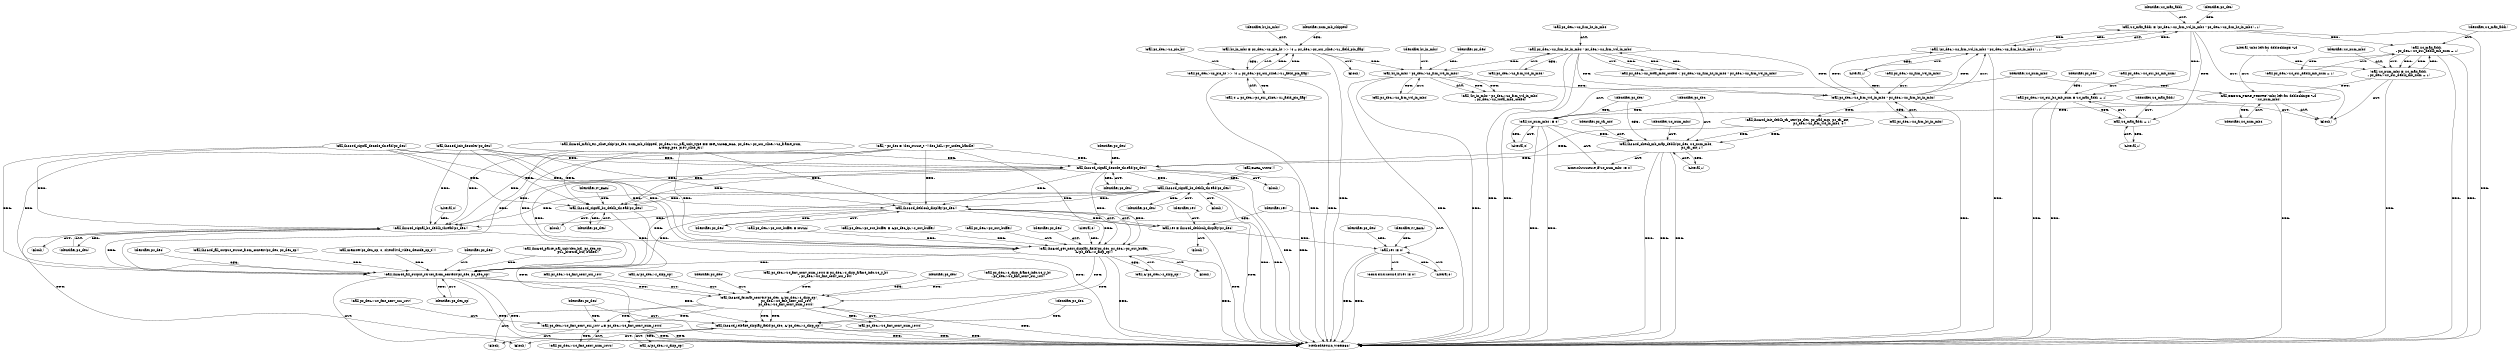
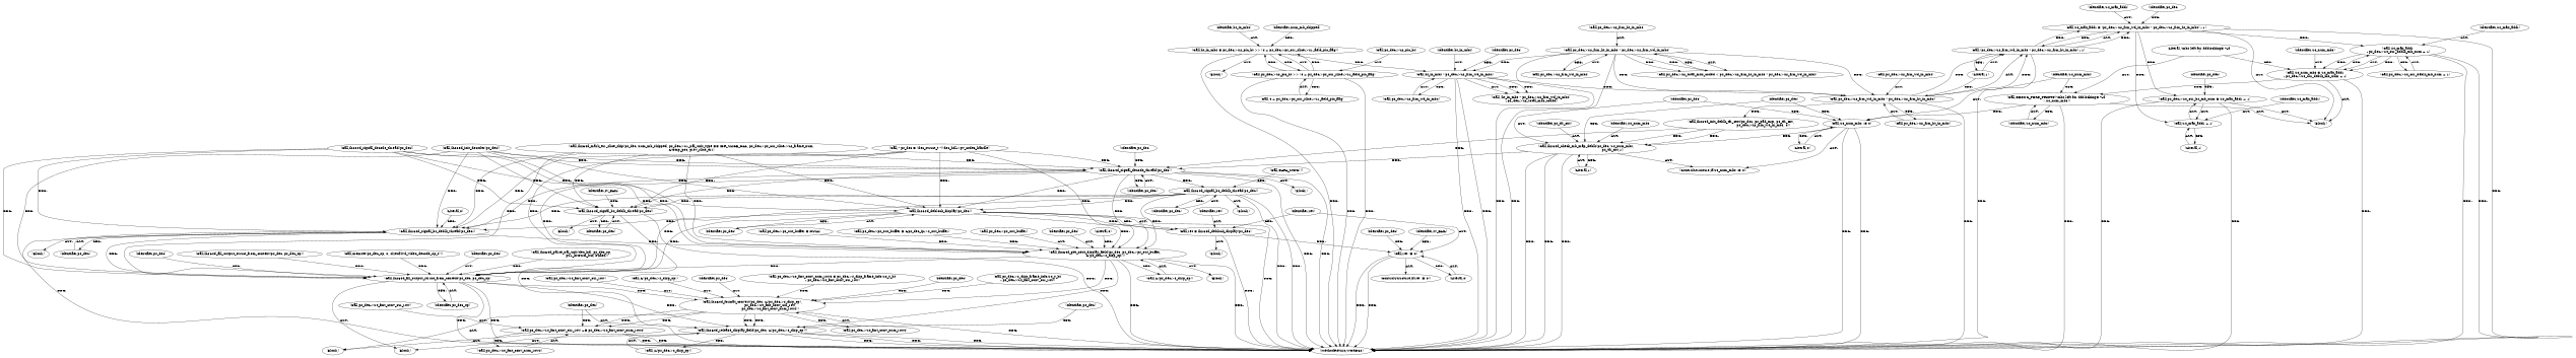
  digraph {
    n1 [label="(Call,u4_max_addr = (ps_dec->u2_frm_wd_in_mbs * ps_dec->u2_frm_ht_in_mbs) - 1)"]
    n2 [label="(Call,(ps_dec->u2_frm_wd_in_mbs * ps_dec->u2_frm_ht_in_mbs) - 1)"]
    n3 [label="(Call,ps_dec->u4_cur_bs_mb_num = u4_max_addr + 1)"]
    n4 [label="(Call,u4_max_addr + 1)"]
    n5 [label="(Call,u4_max_addr\n - ps_dec->u4_cur_deblk_mb_num + 1)"]
    n6 [label="(MethodReturn,WORD32)"]
    n7 [label="(Block,)"]
    n8 [label="(Literal,1)"]
    n9 [label="(Literal,1)"]
    n10 [label="(Call,u4_num_mbs = u4_max_addr\n - ps_dec->u4_cur_deblk_mb_num + 1)"]
    n11 [label="(Call,ps_dec->u4_cur_deblk_mb_num + 1)"]
    n12 [label="(Call,ps_dec->u2_frm_wd_in_mbs * ps_dec->u2_frm_ht_in_mbs)"]
    n13 [label="(Call,ih264d_init_deblk_tfr_ctxt(ps_dec, ps_pad_mgr, ps_tfr_cxt,\n                                           ps_dec->u2_frm_wd_in_mbs, 0))"]
    n14 [label="(Call,ps_dec->u2_frm_ht_in_mbs)"]
    n15 [label="(Call,ih264d_check_mb_map_deblk(ps_dec, u4_num_mbs,\n                                                   ps_tfr_cxt,1))"]
    n16 [label="(Call,ih264d_signal_decode_thread(ps_dec))"]
    n17 [label="(Call,ht_in_mbs * ps_dec->u2_frm_wd_in_mbs)"]
    n18 [label="(Call,ps_dec->u2_frm_wd_in_mbs)"]
    n19 [label="(Call,(ht_in_mbs * ps_dec->u2_frm_wd_in_mbs)\n - ps_dec->u2_total_mbs_coded)"]
    n20 [label="(Call,ht_in_mbs = ps_dec->u2_pic_ht >> (4 + ps_dec->ps_cur_slice->u1_field_pic_flag))"]
    n21 [label="(Call,ps_dec->u2_pic_ht >> (4 + ps_dec->ps_cur_slice->u1_field_pic_flag))"]
    n22 [label="(Block,)"]
    n23 [label="(Call,4 + ps_dec->ps_cur_slice->u1_field_pic_flag)"]
    n24 [label="(Call,ps_dec->u2_frm_ht_in_mbs * ps_dec->u2_frm_wd_in_mbs)"]
    n25 [label="(Call,ps_dec->u2_total_mbs_coded < ps_dec->u2_frm_ht_in_mbs * ps_dec->u2_frm_wd_in_mbs)"]
    n26 [label="(Call,ps_dec->u2_frm_wd_in_mbs)"]
    n27 [label="(Call,DEBUG_PERF_PRINTF(\"mbs left for deblocking= %d \n\",u4_num_mbs))"]
    n28 [label="(Call,u4_num_mbs != 0)"]
    n29 [label="(Identifier,u4_num_mbs)"]
    n30 [label="(Literal,0)"]
    n31 [label="(ControlStructure,if(u4_num_mbs != 0))"]
    n32 [label="(Literal,1)"]
    n33 [label="(Call,ih264d_signal_bs_deblk_thread(ps_dec))"]
    n34 [label="(Call,ih264d_signal_bs_deblk_thread(ps_dec))"]
    n35 [label="(Call,ih264d_deblock_display(ps_dec))"]
    n36 [label="(Call,ih264d_signal_bs_deblk_thread(ps_dec))"]
    n37 [label="(Call,ih264d_get_next_display_field(ps_dec, ps_dec->ps_out_buffer,\n &(ps_dec->s_disp_op)))"]
    n38 [label="(Call,ih264d_fill_output_struct_from_context(ps_dec, ps_dec_op))"]
    n39 [label="(Block,)"]
    n40 [label="(Identifier,ps_dec)"]
    n41 [label="(Block,)"]
    n42 [label="(Identifier,ps_dec)"]
    n43 [label="(Block,)"]
    n44 [label="(Identifier,ps_dec)"]
    n45 [label="(Call,ret = ih264d_deblock_display(ps_dec))"]
    n46 [label="(Identifier,ps_dec)"]
    n47 [label="(Block,)"]
    n48 [label="(Identifier,ps_dec)"]
    n49 [label="(Call,ih264d_format_convert(ps_dec, &(ps_dec->s_disp_op),\n                                  ps_dec->u4_fmt_conv_cur_row,\n                                  ps_dec->u4_fmt_conv_num_rows))"]
    n50 [label="(Call,ih264d_release_display_field(ps_dec, &(ps_dec->s_disp_op)))"]
    n51 [label="(Call,&(ps_dec->s_disp_op))"]
    n52 [label="(Block,)"]
    n53 [label="(Identifier,ps_dec_op)"]
    n54 [label="(Block,)"]
    n55 [label="(Call,ret != 0)"]
    n56 [label="(Block,)"]
    n57 [label="(ControlStructure,if(ret != 0))"]
    n58 [label="(Literal,0)"]
    n59 [label="(Call,ps_dec->u4_fmt_conv_cur_row += ps_dec->u4_fmt_conv_num_rows)"]
    n60 [label="(Block,)"]
    n61 [label="(Call,ps_dec->u4_fmt_conv_num_rows)"]
    n62 [label="(Call,&(ps_dec->s_disp_op))"]
    n63 [label="(Call,ps_dec->u4_fmt_conv_num_rows)"]
    n64 [label="(Call,ps_dec->u4_fmt_conv_cur_row)"]
    n65 [label="(Identifier,ps_dec)"]
    n66 [label="(Identifier,ps_dec)"]
    n67 [label="(Identifier,ps_dec)"]
    n68 [label="(Call,ih264d_fill_output_struct_from_context(ps_dec, ps_dec_op))"]
    n69 [label="(Identifier,u4_num_mbs)"]
    n70 [label="(Identifier,ret)"]
    n71 [label="(Call,ih264d_signal_decode_thread(ps_dec))"]
    n72 [label="(Identifier,ps_dec)"]
    n73 [label="(Identifier,ps_dec)"]
    n74 [label="(Identifier,ps_dec)"]
    n75 [label="(Call,ps_dec->ps_out_buffer)"]
    n76 [label="(Literal,\"mbs left for deblocking= %d \n\")"]
    n77 [label="(Call,memset(ps_dec_op, 0, sizeof(ivd_video_decode_op_t)))"]
    n78 [label="(Identifier,ps_dec)"]
    n79 [label="(Identifier,ps_tfr_cxt)"]
    n80 [label="(Literal,0)"]
    n81 [label="(Identifier,ret)"]
    n82 [label="(Identifier,ht_in_mbs)"]
    n83 [label="(Call,ps_dec->u2_frm_wd_in_mbs)"]
    n84 [label="(Identifier,ps_dec)"]
    n85 [label="(Identifier,u4_max_addr)"]
    n86 [label="(Identifier,u4_num_mbs)"]
    n87 [label="(Identifier,u4_max_addr)"]
    n88 [label="(Call,* ps_dec = (dec_struct_t *)(dec_hdl->pv_codec_handle))"]
    n89 [label="(Call,&(ps_dec->s_disp_op))"]
    n90 [label="(Identifier,IV_FAIL)"]
    n91 [label="(Literal,0)"]
    n92 [label="(Identifier,u4_max_addr)"]
    n93 [label="(Call,ps_dec->ps_out_buffer = NULL)"]
    n94 [label="(Call,ps_dec->u2_pic_ht)"]
    n95 [label="(Identifier,ps_dec)"]
    n96 [label="(Call,DATA_SYNC())"]
    n97 [label="(Identifier,ps_dec)"]
    n98 [label="(Call,ps_dec->u4_fmt_conv_cur_row)"]
    n99 [label="(Identifier,ht_in_mbs)"]
    n100 [label="(Identifier,ps_dec)"]
-   n101 [label="(Call,ps_dec->u4_cur_bs_mb_num)"]
    n102 [label="(Call,ih265d_init_decoder(ps_dec))"]
    n103 [label="(Identifier,IV_FAIL)"]
    n104 [label="(Identifier,ps_dec)"]
    n105 [label="(Identifier,ps_dec)"]
    n106 [label="(Identifier,u4_num_mbs)"]
    n107 [label="(Call,ps_dec->u4_fmt_conv_num_rows = ps_dec->s_disp_frame_info.u4_y_ht\n - ps_dec->u4_fmt_conv_cur_row)"]
    n108 [label="(Call,ps_dec->u2_frm_ht_in_mbs)"]
    n109 [label="(Call,ih264d_parse_nal_unit(dec_hdl, ps_dec_op,\n                              pu1_bitstrm_buf, buflen))"]
    n110 [label="(Call,ps_dec->ps_out_buffer = &ps_dec_ip->s_out_buffer)"]
    n111 [label="(Call,ih264d_mark_err_slice_skip(ps_dec, num_mb_skipped, ps_dec->u1_nal_unit_type == IDR_SLICE_NAL, ps_dec->ps_cur_slice->u2_frame_num,\n &temp_poc, prev_slice_err))"]
    n112 [label="(Identifier,num_mb_skipped)"]
    n113 [label="(Identifier,ps_dec)"]
    n114 [label="(Call,ps_dec->s_disp_frame_info.u4_y_ht\n - ps_dec->u4_fmt_conv_cur_row)"]
    n1 -> n2 [label="CFG: "]
    n1 -> n3 [label="DDG: "]
    n1 -> n4 [label="DDG: "]
    n1 -> n5 [label="DDG: "]
    n1 -> n6 [label="DDG: "]
    n1 -> n7 [label="AST: "]
    n2 -> n1 [label="AST: "]
    n2 -> n1 [label="DDG: "]
    n2 -> n1 [label="DDG: "]
    n2 -> n6 [label="DDG: "]
    n2 -> n8 [label="CFG: "]
-   n3 -> n4 [label="CFG: "]
+   n3 -> n4 [label="AST: "]
    n3 -> n6 [label="DDG: "]
    n3 -> n6 [label="DDG: "]
    n3 -> n7 [label="AST: "]
    n4 -> n3 [label="AST: "]
    n4 -> n9 [label="CFG: "]
    n5 -> n6 [label="DDG: "]
    n5 -> n6 [label="DDG: "]
    n5 -> n10 [label="AST: "]
    n5 -> n10 [label="DDG: "]
    n5 -> n10 [label="DDG: "]
    n5 -> n11 [label="CFG: "]
    n8 -> n2 [label="AST: "]
    n8 -> n12 [label="CFG: "]
    n9 -> n4 [label="AST: "]
    n10 -> n5 [label="CFG: "]
    n10 -> n6 [label="DDG: "]
    n10 -> n7 [label="AST: "]
    n10 -> n27 [label="DDG: "]
    n11 -> n5 [label="AST: "]
    n12 -> n2 [label="AST: "]
    n12 -> n2 [label="DDG: "]
    n12 -> n2 [label="DDG: "]
    n12 -> n6 [label="DDG: "]
    n12 -> n13 [label="DDG: "]
    n12 -> n14 [label="CFG: "]
    n13 -> n15 [label="DDG: "]
    n13 -> n15 [label="DDG: "]
    n13 -> n16 [label="DDG: "]
    n14 -> n12 [label="AST: "]
    n15 -> n6 [label="DDG: "]
    n15 -> n6 [label="DDG: "]
    n15 -> n6 [label="DDG: "]
    n15 -> n16 [label="DDG: "]
    n15 -> n31 [label="AST: "]
    n15 -> n32 [label="CFG: "]
    n16 -> n6 [label="DDG: "]
    n16 -> n6 [label="DDG: "]
    n16 -> n33 [label="DDG: "]
    n16 -> n34 [label="DDG: "]
    n16 -> n35 [label="DDG: "]
    n16 -> n36 [label="DDG: "]
    n16 -> n37 [label="DDG: "]
    n16 -> n38 [label="DDG: "]
    n16 -> n39 [label="AST: "]
    n16 -> n40 [label="CFG: "]
    n17 -> n6 [label="DDG: "]
    n17 -> n6 [label="DDG: "]
    n17 -> n12 [label="DDG: "]
    n17 -> n18 [label="CFG: "]
    n17 -> n19 [label="AST: "]
    n17 -> n19 [label="DDG: "]
    n17 -> n19 [label="DDG: "]
    n18 -> n17 [label="AST: "]
    n20 -> n6 [label="DDG: "]
    n20 -> n17 [label="DDG: "]
    n20 -> n21 [label="CFG: "]
    n20 -> n22 [label="AST: "]
    n21 -> n6 [label="DDG: "]
    n21 -> n6 [label="DDG: "]
    n21 -> n20 [label="AST: "]
    n21 -> n20 [label="DDG: "]
    n21 -> n20 [label="DDG: "]
    n21 -> n23 [label="CFG: "]
    n23 -> n21 [label="AST: "]
    n24 -> n6 [label="DDG: "]
    n24 -> n6 [label="DDG: "]
    n24 -> n12 [label="DDG: "]
    n24 -> n12 [label="DDG: "]
    n24 -> n17 [label="DDG: "]
    n24 -> n25 [label="AST: "]
    n24 -> n25 [label="DDG: "]
    n24 -> n25 [label="DDG: "]
    n24 -> n26 [label="CFG: "]
    n25 -> n24 [label="CFG: "]
    n26 -> n24 [label="AST: "]
    n27 -> n6 [label="DDG: "]
    n27 -> n7 [label="AST: "]
    n27 -> n28 [label="DDG: "]
    n27 -> n29 [label="CFG: "]
    n28 -> n6 [label="DDG: "]
    n28 -> n6 [label="DDG: "]
    n28 -> n15 [label="DDG: "]
    n28 -> n30 [label="CFG: "]
    n28 -> n31 [label="AST: "]
    n29 -> n27 [label="AST: "]
    n30 -> n28 [label="AST: "]
    n32 -> n15 [label="AST: "]
    n33 -> n6 [label="DDG: "]
    n33 -> n6 [label="DDG: "]
    n33 -> n34 [label="DDG: "]
    n33 -> n35 [label="DDG: "]
    n33 -> n36 [label="DDG: "]
    n33 -> n37 [label="DDG: "]
    n33 -> n38 [label="DDG: "]
    n33 -> n41 [label="AST: "]
    n33 -> n42 [label="CFG: "]
    n34 -> n6 [label="DDG: "]
    n34 -> n6 [label="DDG: "]
    n34 -> n43 [label="AST: "]
    n34 -> n44 [label="CFG: "]
    n35 -> n6 [label="DDG: "]
    n35 -> n36 [label="DDG: "]
    n35 -> n37 [label="DDG: "]
    n35 -> n38 [label="DDG: "]
    n35 -> n45 [label="AST: "]
    n35 -> n45 [label="DDG: "]
    n35 -> n46 [label="CFG: "]
    n36 -> n6 [label="DDG: "]
    n36 -> n37 [label="DDG: "]
    n36 -> n38 [label="DDG: "]
    n36 -> n47 [label="AST: "]
    n36 -> n48 [label="CFG: "]
    n37 -> n6 [label="DDG: "]
    n37 -> n6 [label="DDG: "]
    n37 -> n38 [label="DDG: "]
    n37 -> n49 [label="DDG: "]
    n37 -> n50 [label="DDG: "]
    n37 -> n51 [label="CFG: "]
    n37 -> n52 [label="AST: "]
    n38 -> n6 [label="DDG: "]
    n38 -> n6 [label="DDG: "]
    n38 -> n49 [label="DDG: "]
    n38 -> n50 [label="DDG: "]
    n38 -> n53 [label="CFG: "]
    n38 -> n54 [label="AST: "]
    n40 -> n16 [label="AST: "]
    n42 -> n33 [label="AST: "]
    n44 -> n34 [label="AST: "]
    n45 -> n6 [label="DDG: "]
-   n45 -> n35 [label="AST: "]
+   n45 -> n35 [label="CFG: "]
    n45 -> n55 [label="DDG: "]
    n45 -> n56 [label="AST: "]
    n46 -> n35 [label="AST: "]
    n48 -> n36 [label="AST: "]
    n49 -> n6 [label="DDG: "]
    n49 -> n50 [label="DDG: "]
    n49 -> n50 [label="DDG: "]
    n49 -> n59 [label="DDG: "]
    n49 -> n59 [label="DDG: "]
    n49 -> n60 [label="AST: "]
    n49 -> n61 [label="CFG: "]
    n50 -> n6 [label="DDG: "]
    n50 -> n6 [label="DDG: "]
    n50 -> n6 [label="DDG: "]
    n50 -> n54 [label="AST: "]
    n50 -> n62 [label="CFG: "]
    n51 -> n37 [label="AST: "]
    n53 -> n38 [label="AST: "]
    n55 -> n6 [label="DDG: "]
    n55 -> n6 [label="DDG: "]
    n55 -> n57 [label="AST: "]
    n55 -> n58 [label="CFG: "]
    n58 -> n55 [label="AST: "]
    n59 -> n6 [label="DDG: "]
    n59 -> n6 [label="DDG: "]
    n59 -> n60 [label="AST: "]
    n59 -> n63 [label="CFG: "]
    n61 -> n49 [label="AST: "]
    n62 -> n50 [label="AST: "]
    n63 -> n59 [label="AST: "]
    n64 -> n49 [label="AST: "]
    n65 -> n38 [label="CFG: "]
    n66 -> n17 [label="CFG: "]
    n67 -> n50 [label="CFG: "]
    n68 -> n38 [label="DDG: "]
    n69 -> n15 [label="AST: "]
    n70 -> n45 [label="CFG: "]
    n70 -> n55 [label="AST: "]
    n71 -> n16 [label="DDG: "]
    n71 -> n34 [label="DDG: "]
    n71 -> n35 [label="DDG: "]
    n71 -> n36 [label="DDG: "]
    n71 -> n37 [label="DDG: "]
    n71 -> n38 [label="DDG: "]
    n72 -> n15 [label="CFG: "]
    n72 -> n28 [label="CFG: "]
    n73 -> n55 [label="CFG: "]
    n74 -> n16 [label="CFG: "]
    n75 -> n37 [label="AST: "]
    n76 -> n10 [label="CFG: "]
    n76 -> n27 [label="AST: "]
    n77 -> n38 [label="DDG: "]
    n78 -> n38 [label="AST: "]
    n79 -> n15 [label="AST: "]
    n80 -> n36 [label="CFG: "]
    n81 -> n45 [label="AST: "]
    n82 -> n17 [label="AST: "]
    n83 -> n12 [label="AST: "]
    n84 -> n37 [label="AST: "]
    n85 -> n1 [label="AST: "]
    n86 -> n27 [label="CFG: "]
    n86 -> n28 [label="AST: "]
    n87 -> n5 [label="AST: "]
    n88 -> n16 [label="DDG: "]
    n88 -> n34 [label="DDG: "]
    n88 -> n35 [label="DDG: "]
    n88 -> n36 [label="DDG: "]
    n88 -> n37 [label="DDG: "]
    n88 -> n38 [label="DDG: "]
    n89 -> n49 [label="AST: "]
    n90 -> n34 [label="CFG: "]
    n91 -> n37 [label="CFG: "]
    n92 -> n4 [label="AST: "]
    n93 -> n37 [label="DDG: "]
    n94 -> n21 [label="AST: "]
    n95 -> n49 [label="AST: "]
    n96 -> n33 [label="CFG: "]
    n97 -> n1 [label="CFG: "]
    n98 -> n59 [label="AST: "]
    n99 -> n20 [label="AST: "]
    n100 -> n3 [label="CFG: "]
-   n101 -> n3 [label="AST: "]
    n102 -> n16 [label="DDG: "]
    n102 -> n34 [label="DDG: "]
    n102 -> n35 [label="DDG: "]
    n102 -> n36 [label="DDG: "]
    n102 -> n37 [label="DDG: "]
    n102 -> n38 [label="DDG: "]
    n103 -> n55 [label="CFG: "]
    n104 -> n50 [label="AST: "]
    n104 -> n59 [label="CFG: "]
    n105 -> n15 [label="AST: "]
    n105 -> n28 [label="CFG: "]
    n106 -> n10 [label="AST: "]
    n107 -> n49 [label="DDG: "]
    n108 -> n24 [label="AST: "]
    n109 -> n38 [label="DDG: "]
    n110 -> n37 [label="DDG: "]
    n111 -> n16 [label="DDG: "]
    n111 -> n34 [label="DDG: "]
    n111 -> n35 [label="DDG: "]
    n111 -> n36 [label="DDG: "]
    n111 -> n37 [label="DDG: "]
    n111 -> n38 [label="DDG: "]
    n112 -> n20 [label="CFG: "]
    n113 -> n49 [label="CFG: "]
    n114 -> n49 [label="DDG: "]
  }
